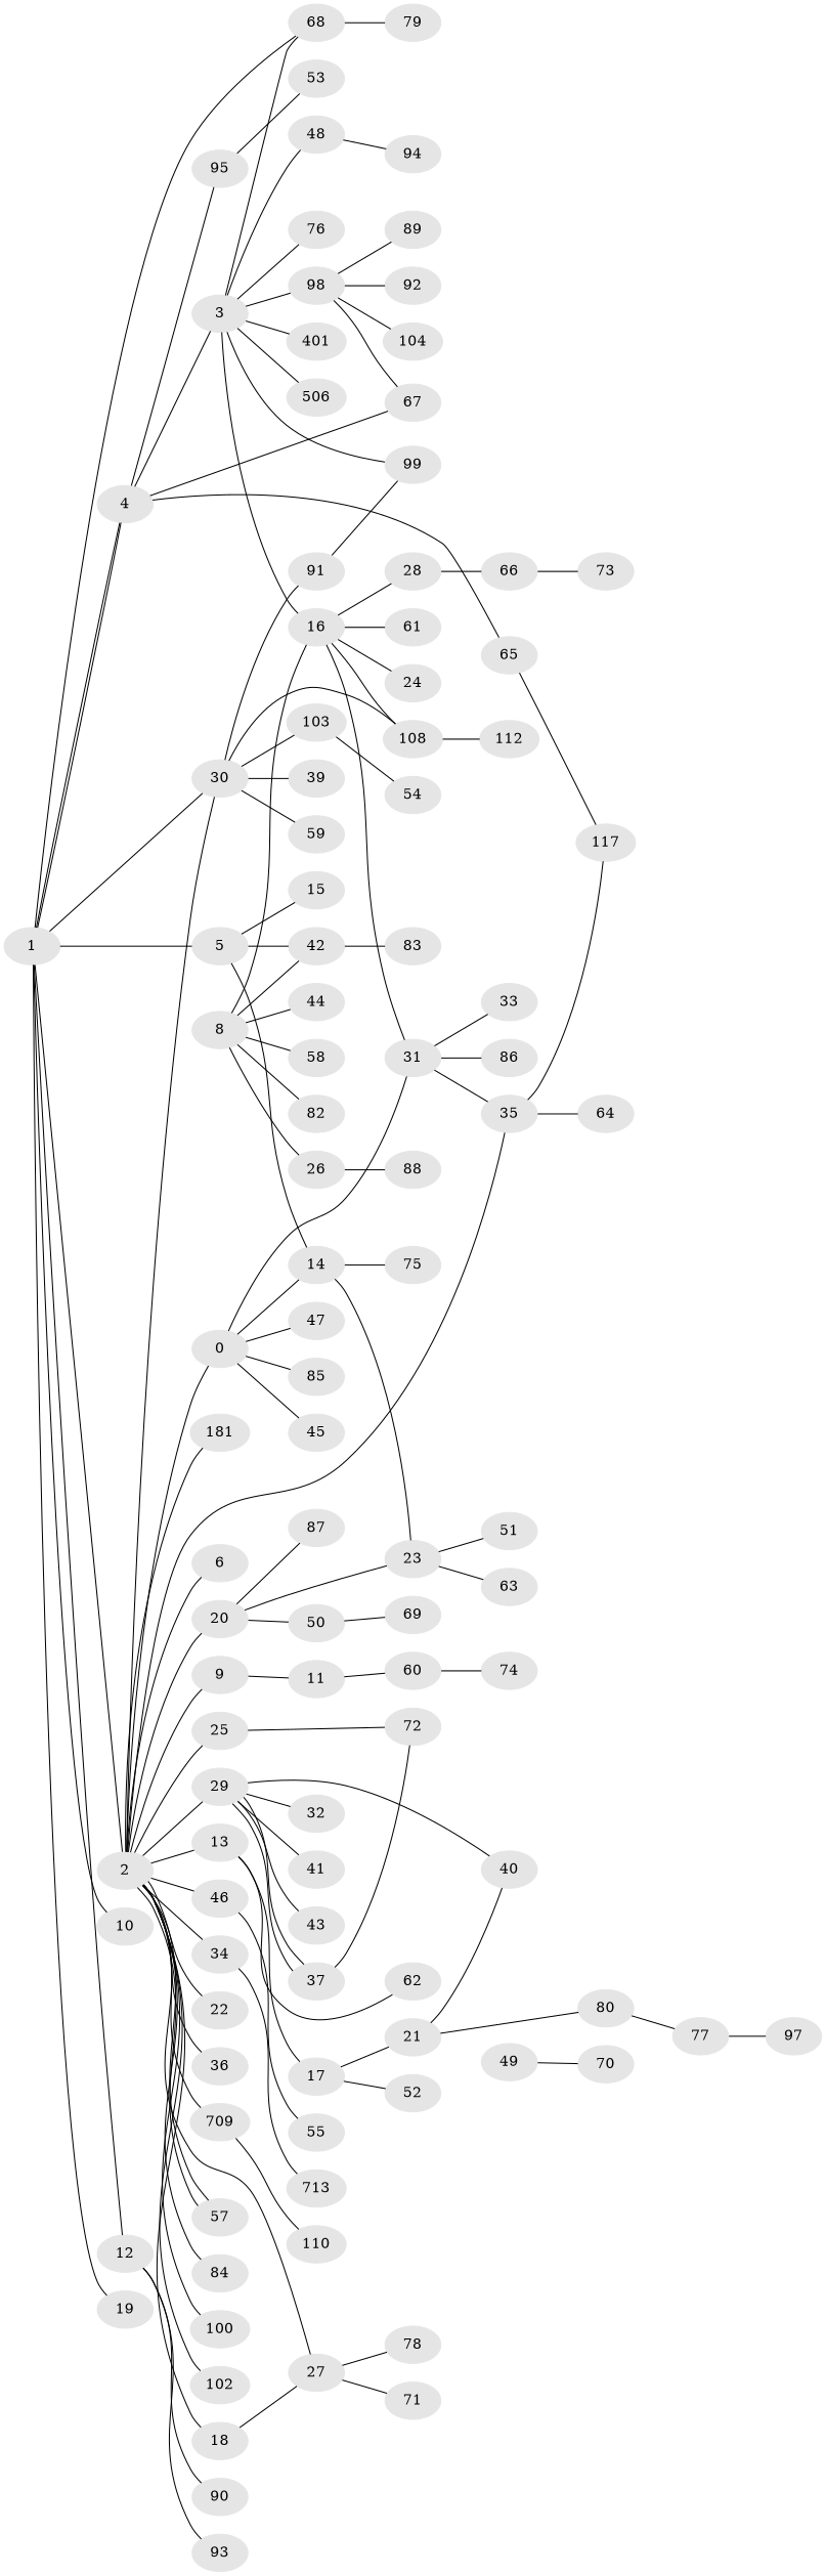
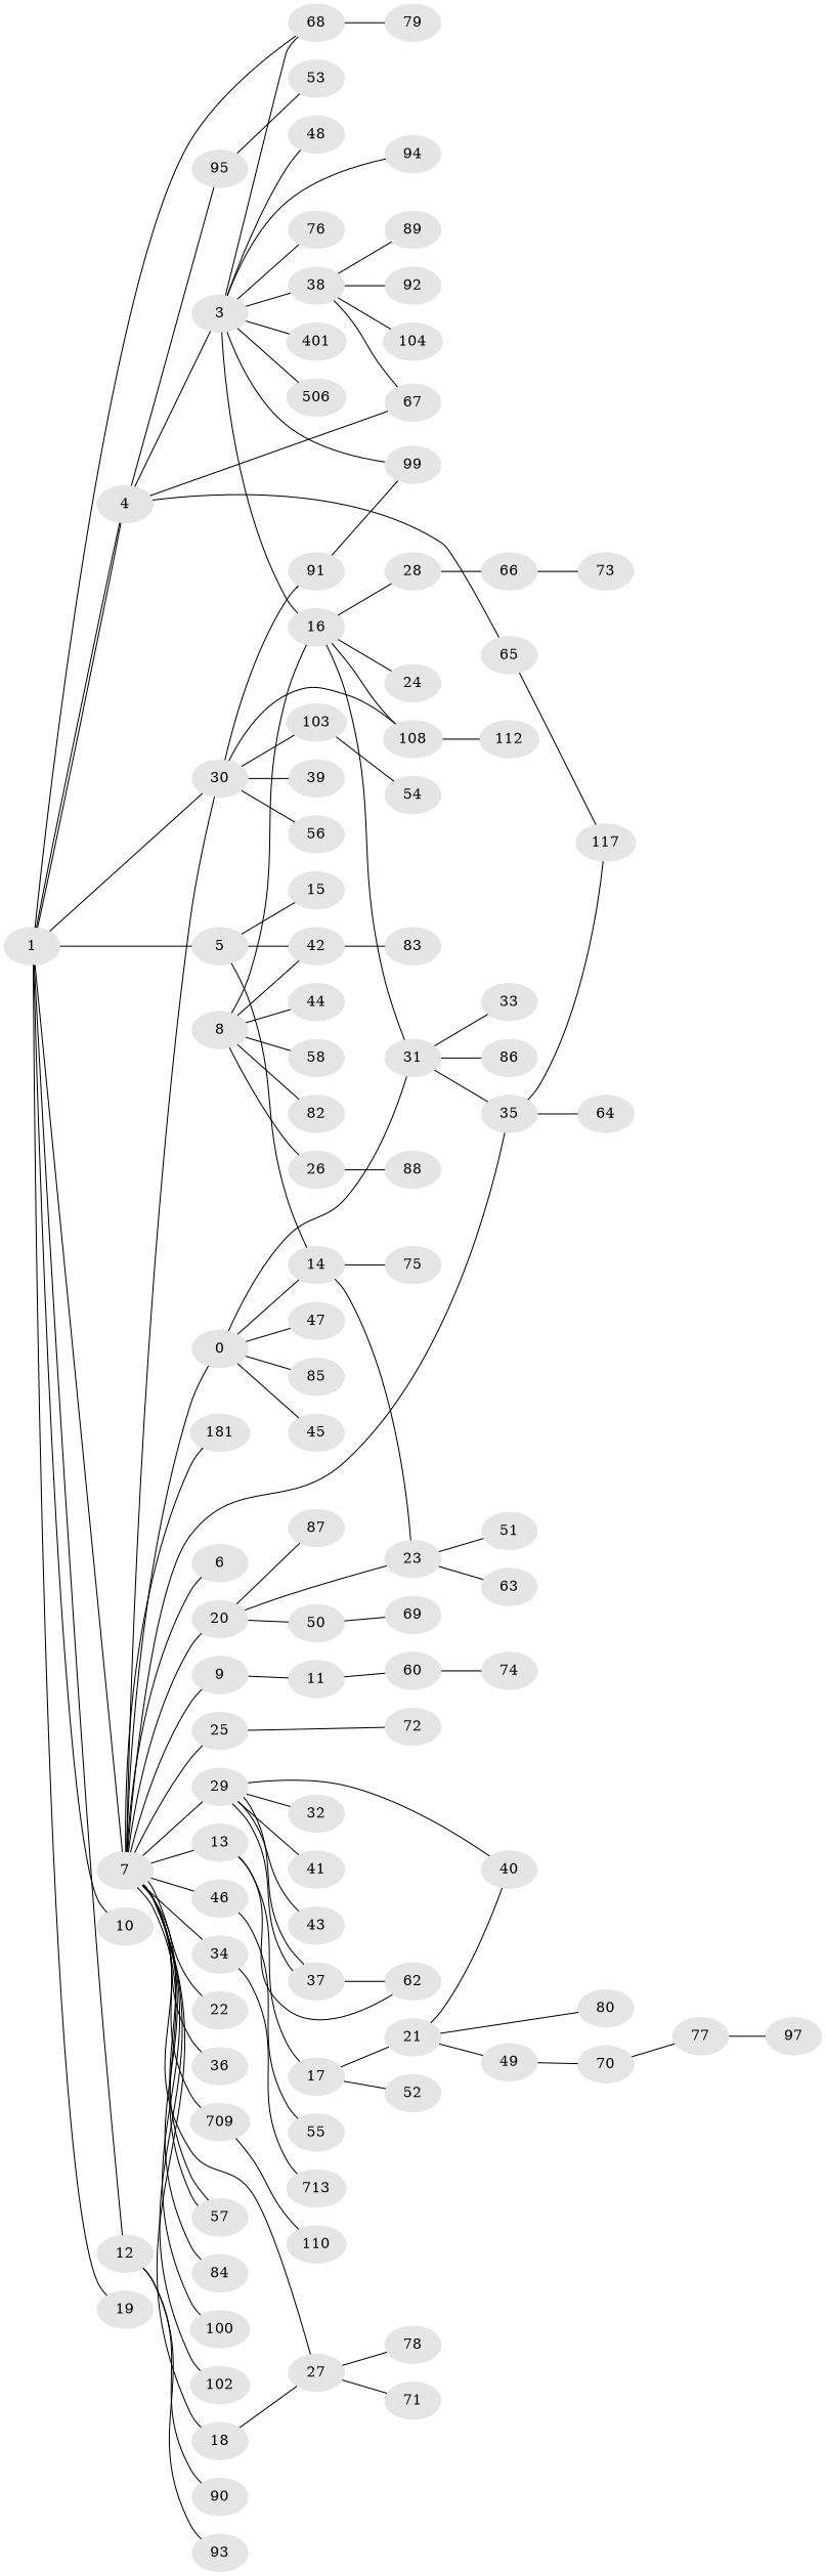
  graph {
    rankdir=LR
    node [color=gray90 style=filled]
    1
-   2
+   2 [label=7]
    4
    5
    10
    12
    19
    30
    68
    6
    n11 [label=0]
    9
    13
    18
    20
    22
    25
    27
    29
    34
    35
    36
    46
    57
    84
    100
    102
    n28 [label=709]
    n29 [label=181]
    3
    16
-   38 [label=98]
+   38
    48
    76
    94
    99
    n37 [label=401]
    n38 [label=506]
    65
    67
    95
    14
    15
    42
    90
    93
    108
    39
-   56 [label=59]
+   56
    91
    103
    79
    31
    45
    47
    85
    8
    26
    44
    58
    82
    11
    17
    62
    23
    50
    87
    72
    71
    78
    40
    32
    37
    41
    43
    n76 [label=713]
    64
    n78 [label=117]
    55
    110
    24
    28
-   61
    89
    92
    104
    53
    75
    83
    33
    86
    88
    60
    74
    21
    52
    51
    63
    66
    112
    49
    80
    69
    70
    73
    54
    77
    97
    1 -- 2
    1 -- 4
    1 -- 4
    1 -- 5
    1 -- 10
    1 -- 12
    1 -- 19
    1 -- 30
    1 -- 68
    2 -- 30
    2 -- 6
    2 -- n11
    2 -- 9
    2 -- 13
    2 -- 18
    2 -- 20
    2 -- 22
    2 -- 25
    2 -- 27
    2 -- 29
    2 -- 34
    2 -- 35
    2 -- 36
    2 -- 46
    2 -- 57
    2 -- 57
    2 -- 84
    2 -- 100
    2 -- 102
    2 -- n28
    2 -- n29
    4 -- 3
    4 -- 65
    4 -- 67
    4 -- 95
    5 -- 14
    5 -- 15
    5 -- 42
    12 -- 90
    12 -- 93
    30 -- 108
    30 -- 39
    30 -- 56
    30 -- 91
    30 -- 103
    68 -- 79
    n11 -- 14
    n11 -- 31
    n11 -- 45
    n11 -- 47
    n11 -- 85
    9 -- 11
    13 -- 17
    13 -- 62
    18 -- 27
    20 -- 23
    20 -- 50
    20 -- 87
    25 -- 72
    27 -- 71
    27 -- 78
    29 -- 40
    29 -- 32
    29 -- 37
    29 -- 37
    29 -- 41
    29 -- 43
    34 -- n76
    35 -- 64
    35 -- n78
    46 -- 55
    n28 -- 110
    3 -- 68
    3 -- 16
    3 -- 38
    3 -- 48
    3 -- 76
-   48 -- 94
+   3 -- 94
    3 -- 99
    3 -- n37
    3 -- n38
    16 -- 108
    16 -- 31
    16 -- 24
    16 -- 28
-   16 -- 61
    38 -- 67
    38 -- 89
    38 -- 92
    38 -- 104
    65 -- n78
    95 -- 53
    14 -- 23
    14 -- 75
    42 -- 83
    108 -- 112
    91 -- 99
    103 -- 54
    31 -- 35
    31 -- 33
    31 -- 86
    8 -- 16
    8 -- 42
    8 -- 26
    8 -- 44
    8 -- 58
    8 -- 82
    26 -- 88
    11 -- 60
    17 -- 21
    17 -- 52
    23 -- 51
    23 -- 63
    50 -- 69
-   37 -- 72
+   37 -- 62
    28 -- 66
    60 -- 74
    21 -- 40
+   21 -- 49
    21 -- 80
    66 -- 73
    49 -- 70
-   80 -- 77
+   70 -- 77
    77 -- 97
  }
